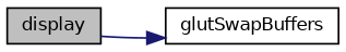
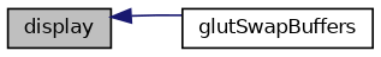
  digraph {
    rankdir=LR
    node [color=black fontname=Helvetica fontsize=10 shape=record style=filled]
    n1 [fillcolor=grey75 fontcolor=black height=0.2 label=display width=0.4]
    n2 [fillcolor=white height=0.2 label=glutSwapBuffers width=0.4]
-   n1 -> n2 [color=midnightblue fontname=Helvetica fontsize=10 labelfontname=Helvetica labelfontsize=10 style=solid]
+   n2 -> n1 [color=midnightblue fontname=Helvetica fontsize=10 labelfontname=Helvetica labelfontsize=10 style=solid]
  }
